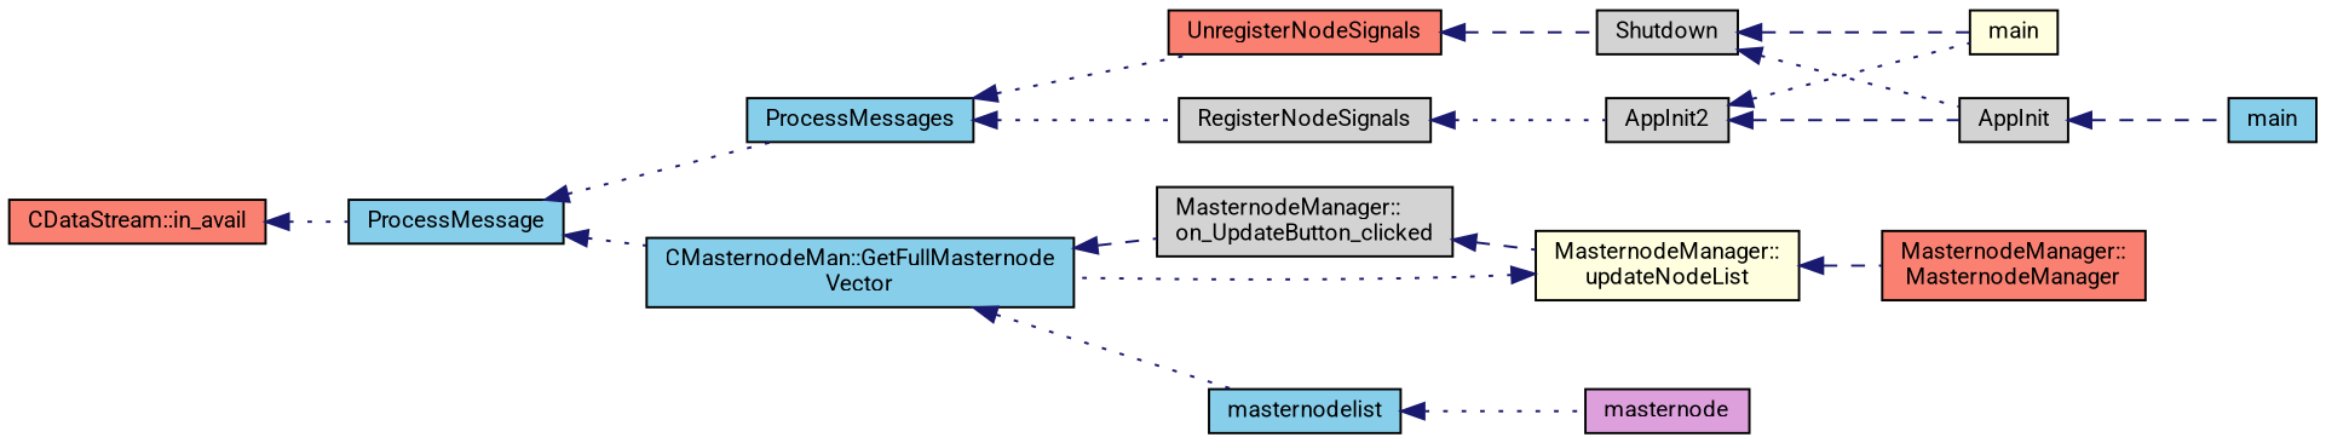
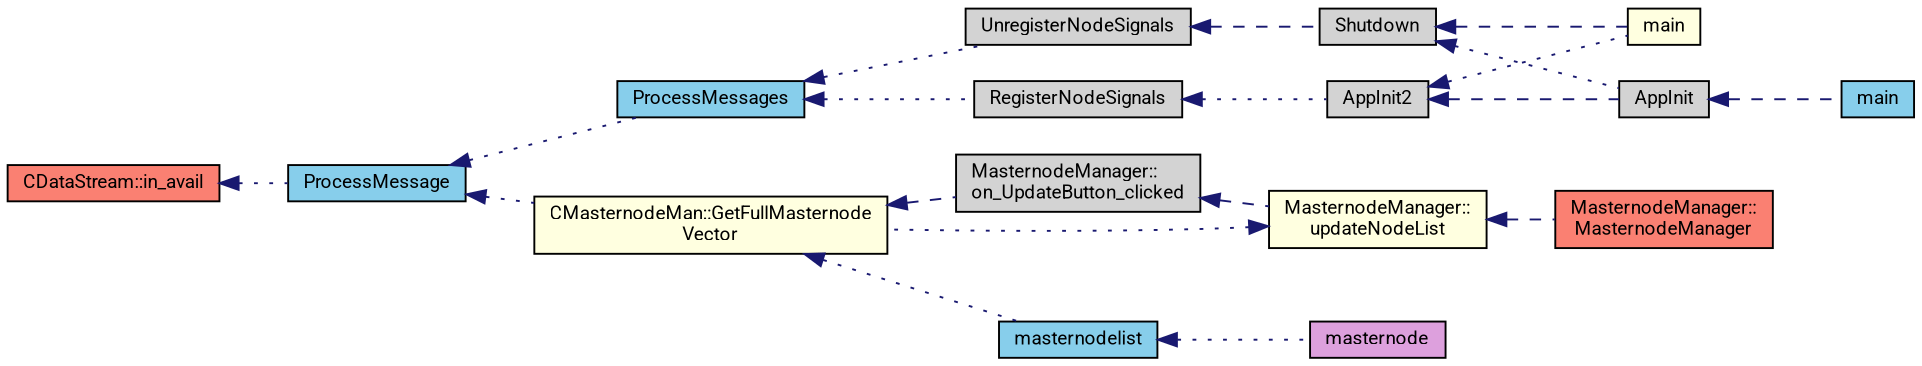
  digraph {
    fontname=Roboto
    rankdir=LR
    node [color=black fillcolor=lightgrey fontname=Roboto fontsize=10 shape=record style=filled]
    edge [color=midnightblue dir=back fontname=Roboto fontsize=10 labelfontname=Helvetica labelfontsize=10 style=dotted]
    n1 [fillcolor=salmon fontcolor=black height=0.2 label="CDataStream::in_avail" width=0.4]
    n2 [fillcolor=skyblue height=0.2 label=ProcessMessage width=0.4]
    n3 [fillcolor=skyblue height=0.2 label=ProcessMessages width=0.4]
-   n4 [fillcolor=skyblue height=0.2 label="CMasternodeMan::GetFullMasternode\lVector" width=0.4]
+   n4 [fillcolor=lightyellow height=0.2 label="CMasternodeMan::GetFullMasternode\lVector" width=0.4]
    n5 [height=0.2 label=RegisterNodeSignals width=0.4]
-   n6 [fillcolor=salmon height=0.2 label=UnregisterNodeSignals width=0.4]
+   n6 [height=0.2 label=UnregisterNodeSignals width=0.4]
    n7 [height=0.2 label="MasternodeManager::\lon_UpdateButton_clicked" width=0.4]
    n8 [fillcolor=skyblue height=0.2 label=masternodelist width=0.4]
    n9 [height=0.2 label=AppInit2 width=0.4]
    n10 [height=0.2 label=Shutdown width=0.4]
    n11 [height=0.2 label=AppInit width=0.4]
    n12 [fillcolor=lightyellow height=0.2 label=main width=0.4]
    n13 [fillcolor=skyblue height=0.2 label=main width=0.4]
    n14 [fillcolor=lightyellow height=0.2 label="MasternodeManager::\lupdateNodeList" width=0.4]
    n15 [fillcolor=salmon height=0.2 label="MasternodeManager::\lMasternodeManager" width=0.4]
    n16 [fillcolor=plum height=0.2 label=masternode width=0.4]
    n1 -> n2
    n2 -> n3
    n2 -> n4
    n3 -> n5
    n3 -> n6
    n4 -> n7 [style=dashed]
    n4 -> n8
    n5 -> n9
    n6 -> n10 [style=dashed]
    n7 -> n14 [style=dashed]
    n8 -> n16
    n9 -> n11 [style=dashed]
    n9 -> n12
    n10 -> n11
    n10 -> n12 [style=dashed]
    n11 -> n13 [style=dashed]
    n14 -> n4
    n14 -> n15 [style=dashed]
  }
